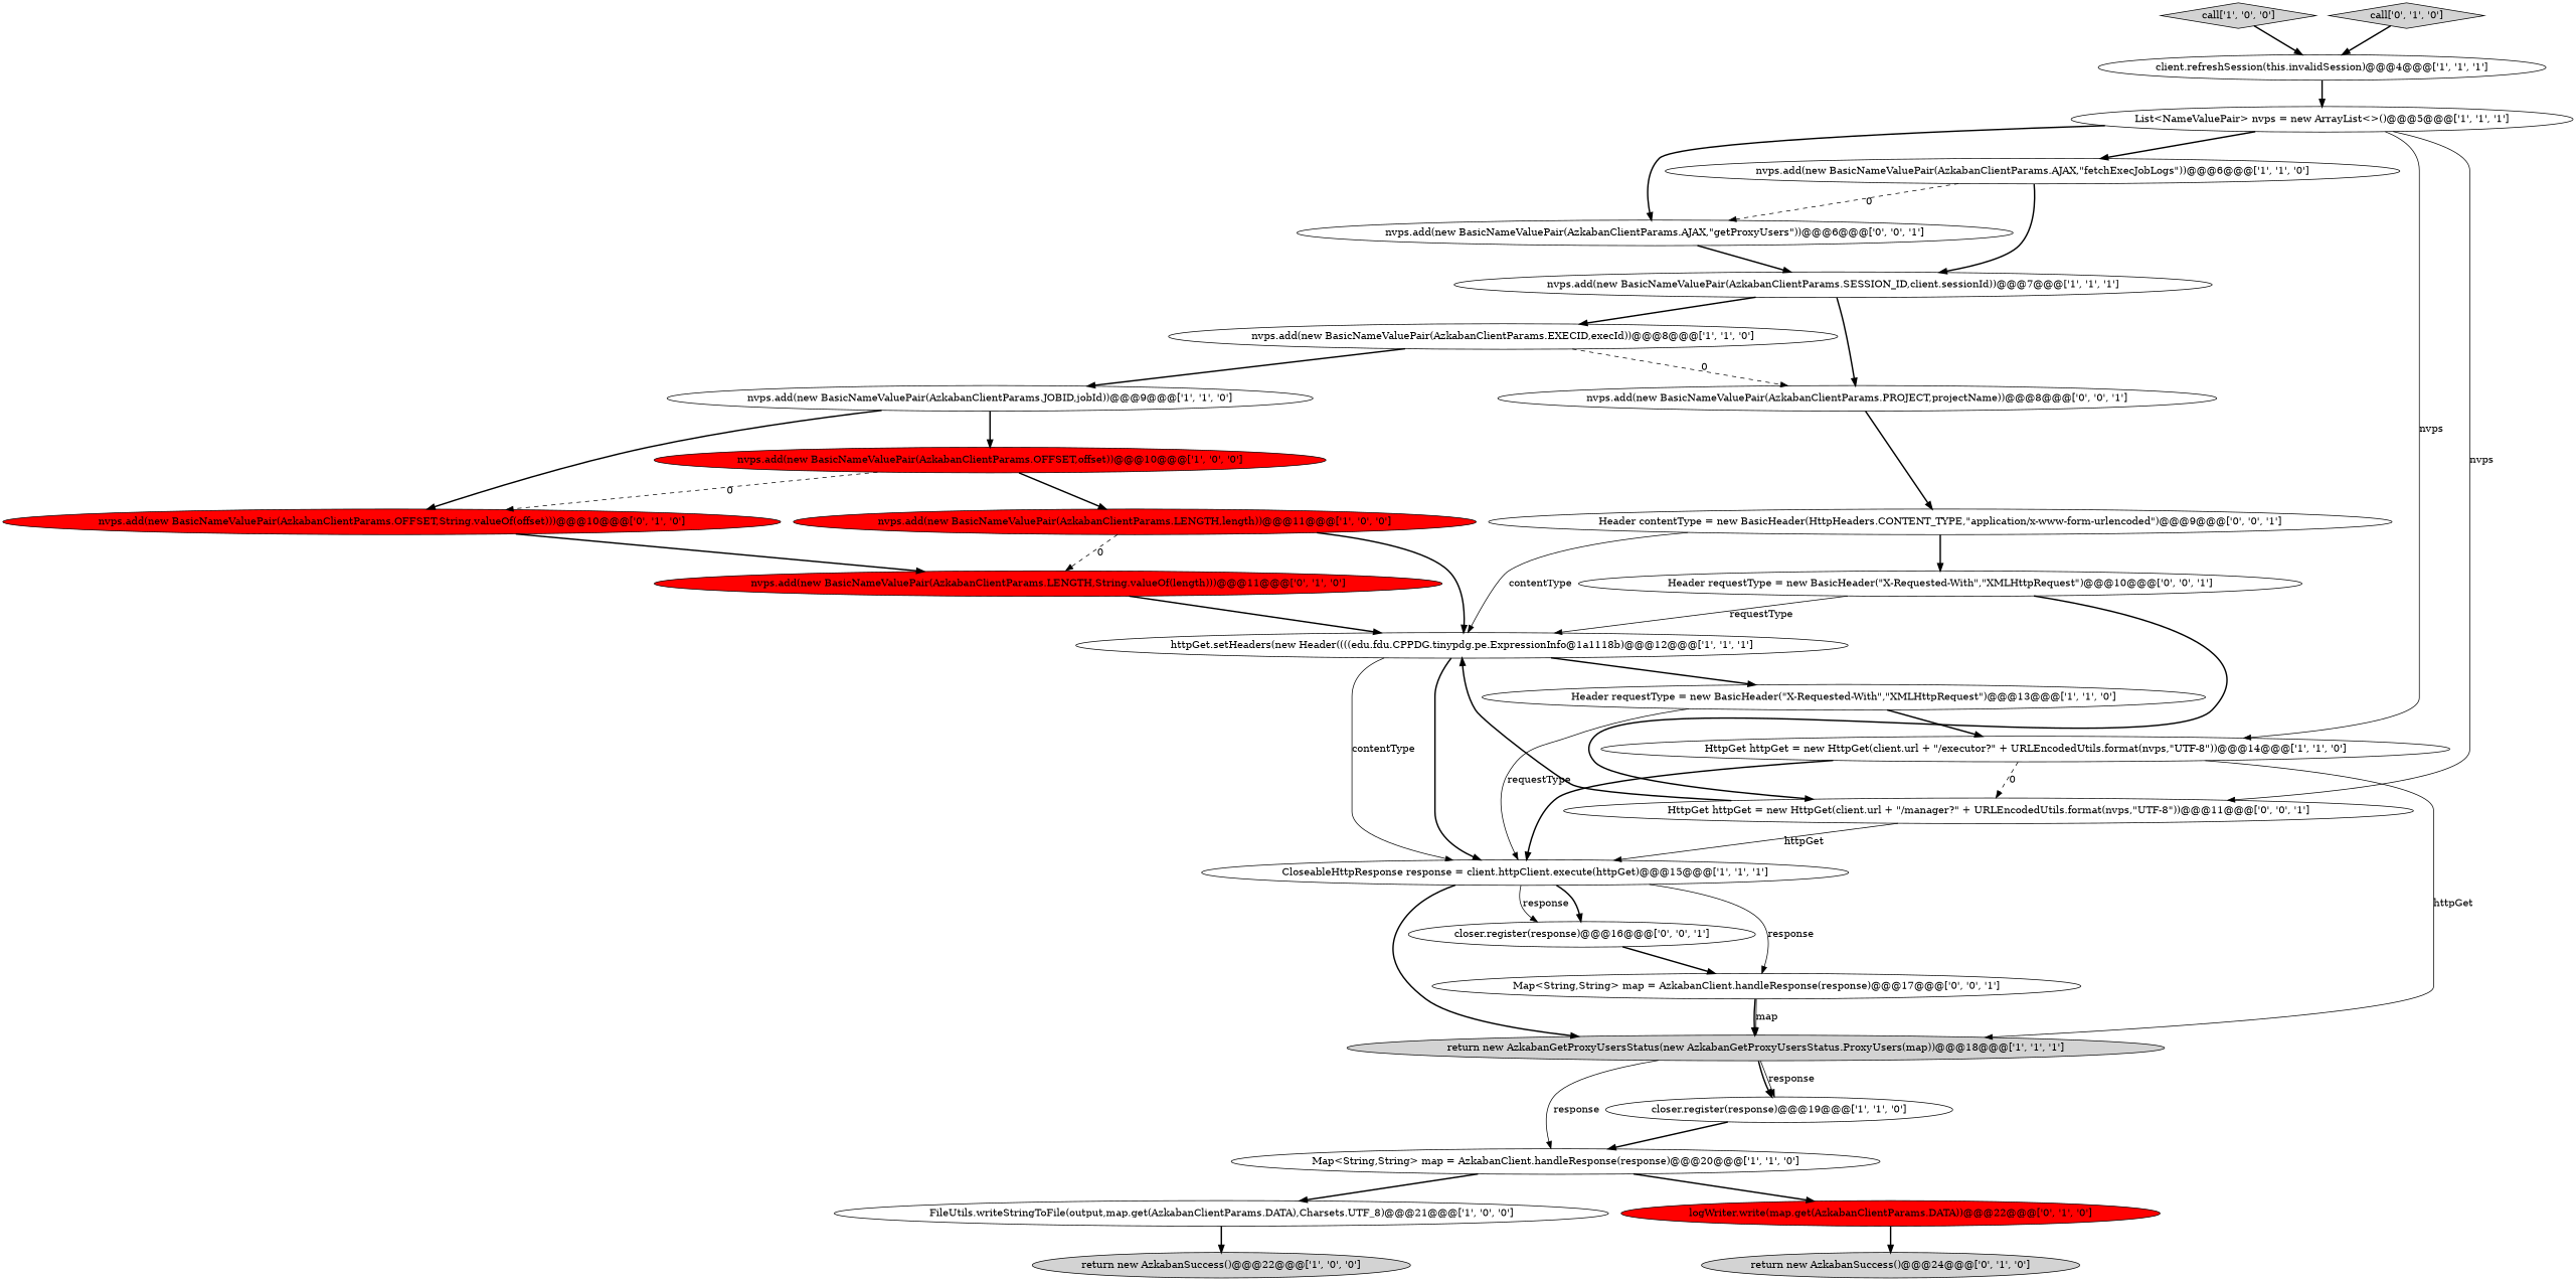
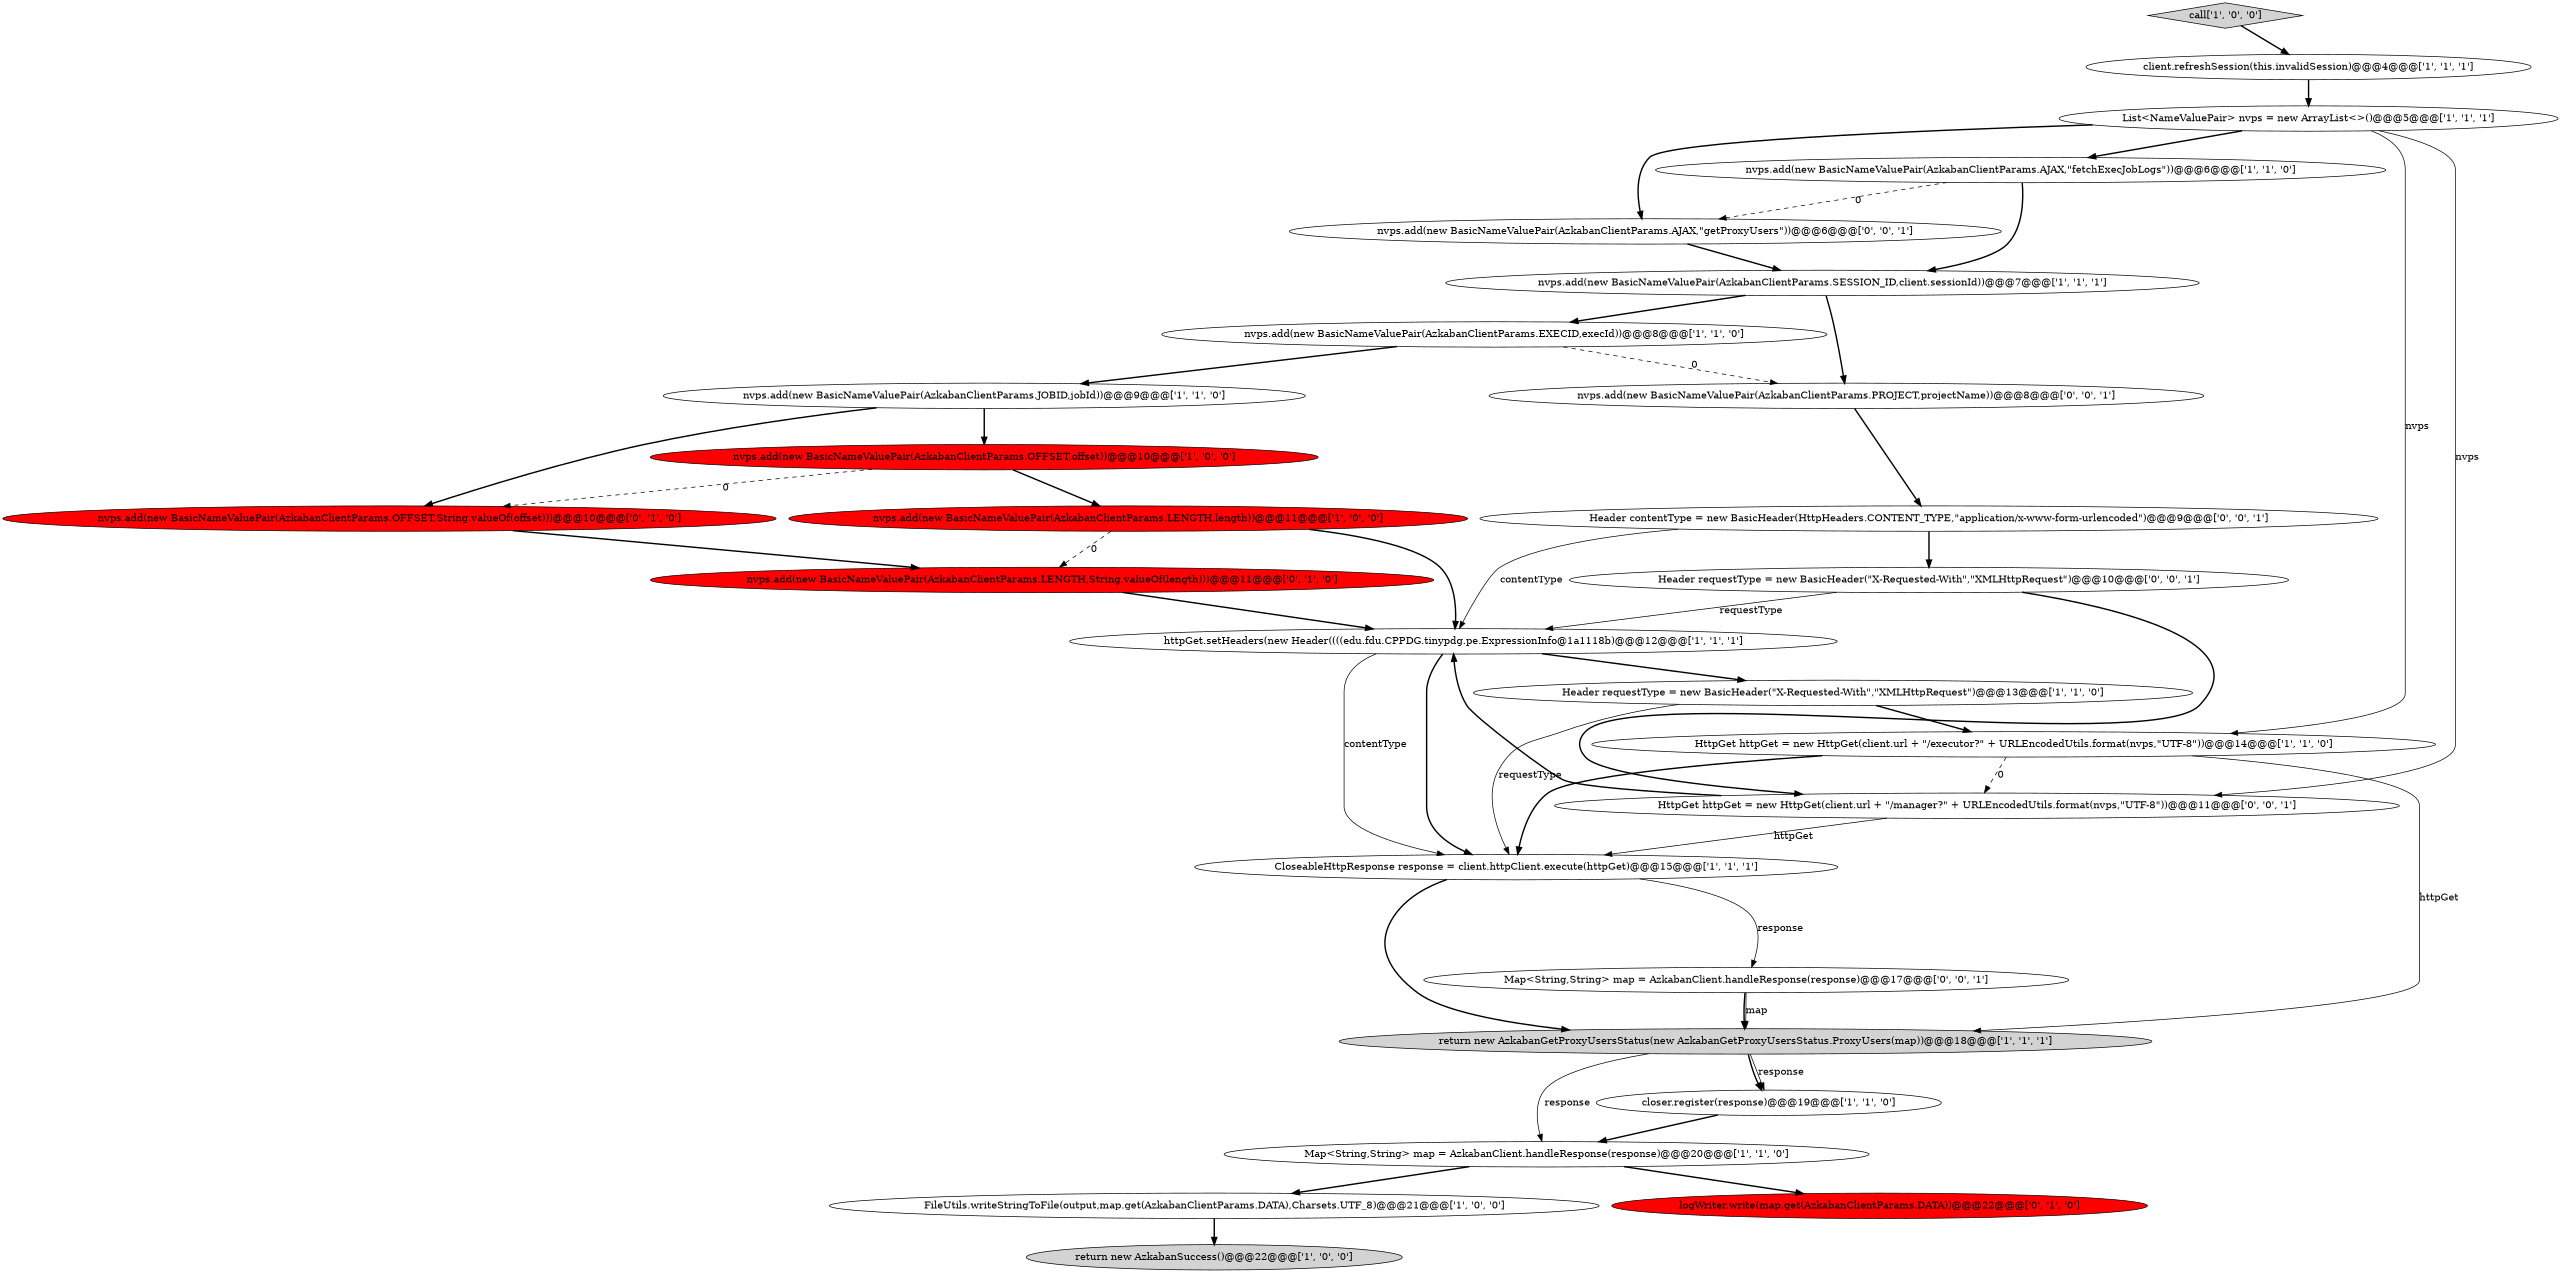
  digraph {
    node [fillcolor=white shape=ellipse style=filled]
    edge [style=bold]
    n1 [fillcolor=red label="nvps.add(new BasicNameValuePair(AzkabanClientParams.LENGTH,length))@@@11@@@['1', '0', '0']"]
    n2 [label="httpGet.setHeaders(new Header((((edu.fdu.CPPDG.tinypdg.pe.ExpressionInfo@1a1118b)@@@12@@@['1', '1', '1']"]
    n3 [fillcolor=red label="nvps.add(new BasicNameValuePair(AzkabanClientParams.LENGTH,String.valueOf(length)))@@@11@@@['0', '1', '0']"]
    n4 [label="CloseableHttpResponse response = client.httpClient.execute(httpGet)@@@15@@@['1', '1', '1']"]
    n5 [label="Header requestType = new BasicHeader(\"X-Requested-With\",\"XMLHttpRequest\")@@@13@@@['1', '1', '0']"]
    n6 [label="HttpGet httpGet = new HttpGet(client.url + \"/executor?\" + URLEncodedUtils.format(nvps,\"UTF-8\"))@@@14@@@['1', '1', '0']"]
    n7 [label="HttpGet httpGet = new HttpGet(client.url + \"/manager?\" + URLEncodedUtils.format(nvps,\"UTF-8\"))@@@11@@@['0', '0', '1']"]
    n8 [fillcolor=lightgray label="return new AzkabanGetProxyUsersStatus(new AzkabanGetProxyUsersStatus.ProxyUsers(map))@@@18@@@['1', '1', '1']"]
    n9 [label="closer.register(response)@@@19@@@['1', '1', '0']"]
    n10 [label="Map<String,String> map = AzkabanClient.handleResponse(response)@@@20@@@['1', '1', '0']"]
    n11 [label="Map<String,String> map = AzkabanClient.handleResponse(response)@@@17@@@['0', '0', '1']"]
-   n12 [label="closer.register(response)@@@16@@@['0', '0', '1']"]
    n13 [fillcolor=lightgray label="call['1', '0', '0']" shape=diamond]
    n14 [label="client.refreshSession(this.invalidSession)@@@4@@@['1', '1', '1']"]
    n15 [label="List<NameValuePair> nvps = new ArrayList<>()@@@5@@@['1', '1', '1']"]
    n16 [label="Header contentType = new BasicHeader(HttpHeaders.CONTENT_TYPE,\"application/x-www-form-urlencoded\")@@@9@@@['0', '0', '1']"]
    n17 [label="Header requestType = new BasicHeader(\"X-Requested-With\",\"XMLHttpRequest\")@@@10@@@['0', '0', '1']"]
    n18 [label="nvps.add(new BasicNameValuePair(AzkabanClientParams.AJAX,\"fetchExecJobLogs\"))@@@6@@@['1', '1', '0']"]
    n19 [label="nvps.add(new BasicNameValuePair(AzkabanClientParams.AJAX,\"getProxyUsers\"))@@@6@@@['0', '0', '1']"]
    n20 [label="nvps.add(new BasicNameValuePair(AzkabanClientParams.SESSION_ID,client.sessionId))@@@7@@@['1', '1', '1']"]
    n21 [label="nvps.add(new BasicNameValuePair(AzkabanClientParams.EXECID,execId))@@@8@@@['1', '1', '0']"]
    n22 [label="nvps.add(new BasicNameValuePair(AzkabanClientParams.PROJECT,projectName))@@@8@@@['0', '0', '1']"]
    n23 [fillcolor=red label="nvps.add(new BasicNameValuePair(AzkabanClientParams.OFFSET,String.valueOf(offset)))@@@10@@@['0', '1', '0']"]
    n24 [label="nvps.add(new BasicNameValuePair(AzkabanClientParams.JOBID,jobId))@@@9@@@['1', '1', '0']"]
    n25 [label="FileUtils.writeStringToFile(output,map.get(AzkabanClientParams.DATA),Charsets.UTF_8)@@@21@@@['1', '0', '0']"]
    n26 [fillcolor=red label="logWriter.write(map.get(AzkabanClientParams.DATA))@@@22@@@['0', '1', '0']"]
    n27 [fillcolor=red label="nvps.add(new BasicNameValuePair(AzkabanClientParams.OFFSET,offset))@@@10@@@['1', '0', '0']"]
    n28 [fillcolor=lightgray label="return new AzkabanSuccess()@@@22@@@['1', '0', '0']"]
-   n29 [fillcolor=lightgray label="return new AzkabanSuccess()@@@24@@@['0', '1', '0']"]
-   n30 [fillcolor=lightgray label="call['0', '1', '0']" shape=diamond]
    n1 -> n2
    n1 -> n3 [label=0 style=dashed]
    n2 -> n4
    n2 -> n4 [label=contentType style=solid]
    n2 -> n5
    n3 -> n2
    n4 -> n8
    n4 -> n11 [label=response style=solid]
-   n4 -> n12
-   n4 -> n12 [label=response style=solid]
    n5 -> n4 [label=requestType style=solid]
    n5 -> n6
    n6 -> n4
    n6 -> n7 [label=0 style=dashed]
    n6 -> n8 [label=httpGet style=solid]
    n7 -> n2
    n7 -> n4 [label=httpGet style=solid]
    n8 -> n9 [label=response style=solid]
    n8 -> n9
    n8 -> n10 [label=response style=solid]
    n9 -> n10
    n10 -> n25
    n10 -> n26
    n11 -> n8
    n11 -> n8 [label=map style=solid]
-   n12 -> n11
    n13 -> n14
    n14 -> n15
    n15 -> n6 [label=nvps style=solid]
    n15 -> n7 [label=nvps style=solid]
    n15 -> n18
    n15 -> n19
    n16 -> n2 [label=contentType style=solid]
    n16 -> n17
    n17 -> n2 [label=requestType style=solid]
    n17 -> n7
    n18 -> n19 [label=0 style=dashed]
    n18 -> n20
    n19 -> n20
    n20 -> n21
    n20 -> n22
    n21 -> n22 [label=0 style=dashed]
    n21 -> n24
    n22 -> n16
    n23 -> n3
    n24 -> n23
    n24 -> n27
    n25 -> n28
-   n26 -> n29
    n27 -> n1
    n27 -> n23 [label=0 style=dashed]
-   n30 -> n14
  }
